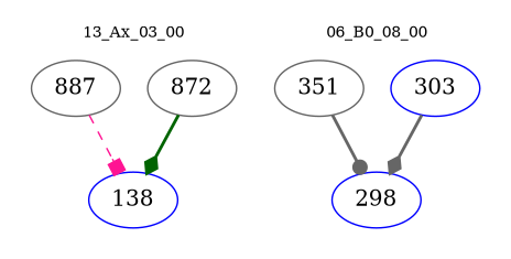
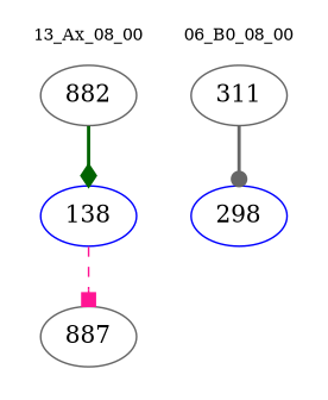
  digraph {
    node [color=gray40]
    edge [arrowhead=diamond color=gray40 style=bold]
-   n1 [label=872]
+   n1 [label=882]
    n2 [color=blue label=138]
    n3 [label=887]
-   n4 [color=blue label=303]
    n5 [color=blue label=298]
-   n6 [label=351]
+   n6 [label=311]
    subgraph cluster_1 {
      color=white
      fontsize=10
-     label="13_Ax_03_00"
+     label="13_Ax_08_00"
      n1
      n2
      n3
    }
    subgraph cluster_2 {
      color=white
      fontsize=10
      label="06_B0_08_00"
-     n4
      n5
      n6
    }
    n1 -> n2 [color=darkgreen]
-   n3 -> n2 [arrowhead=box color=deeppink style=dashed]
-   n4 -> n5
+   n2 -> n3 [arrowhead=box color=deeppink style=dashed]
    n6 -> n5 [arrowhead=dot]
  }
